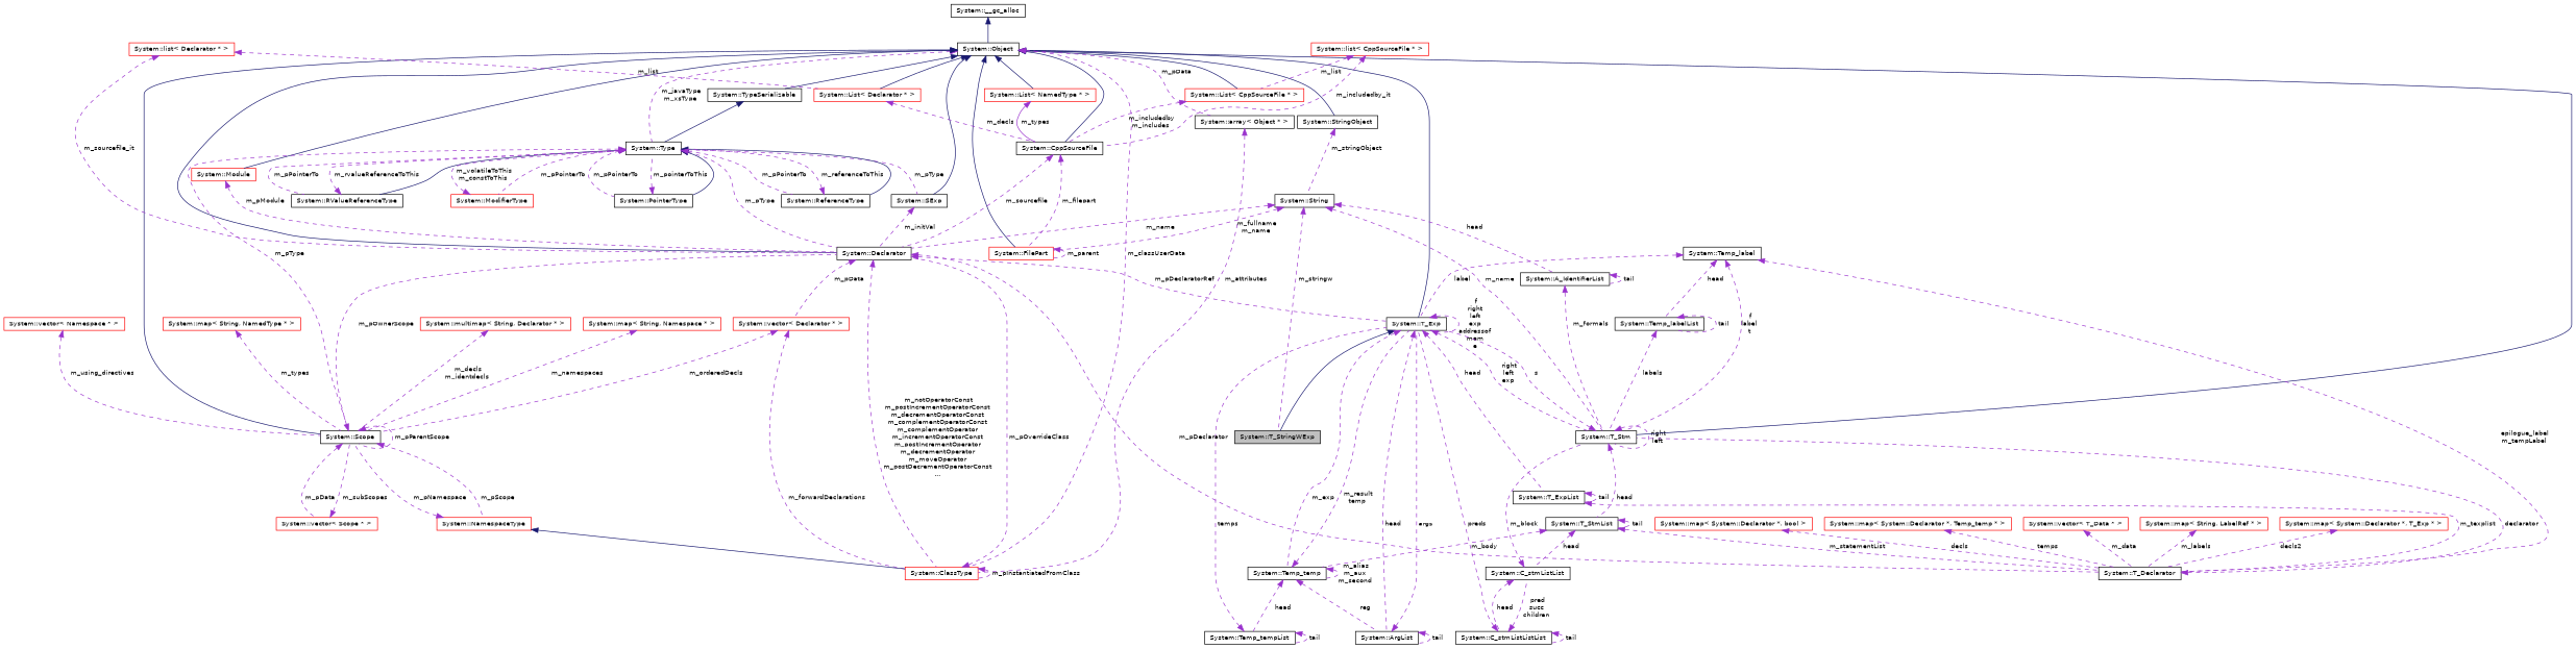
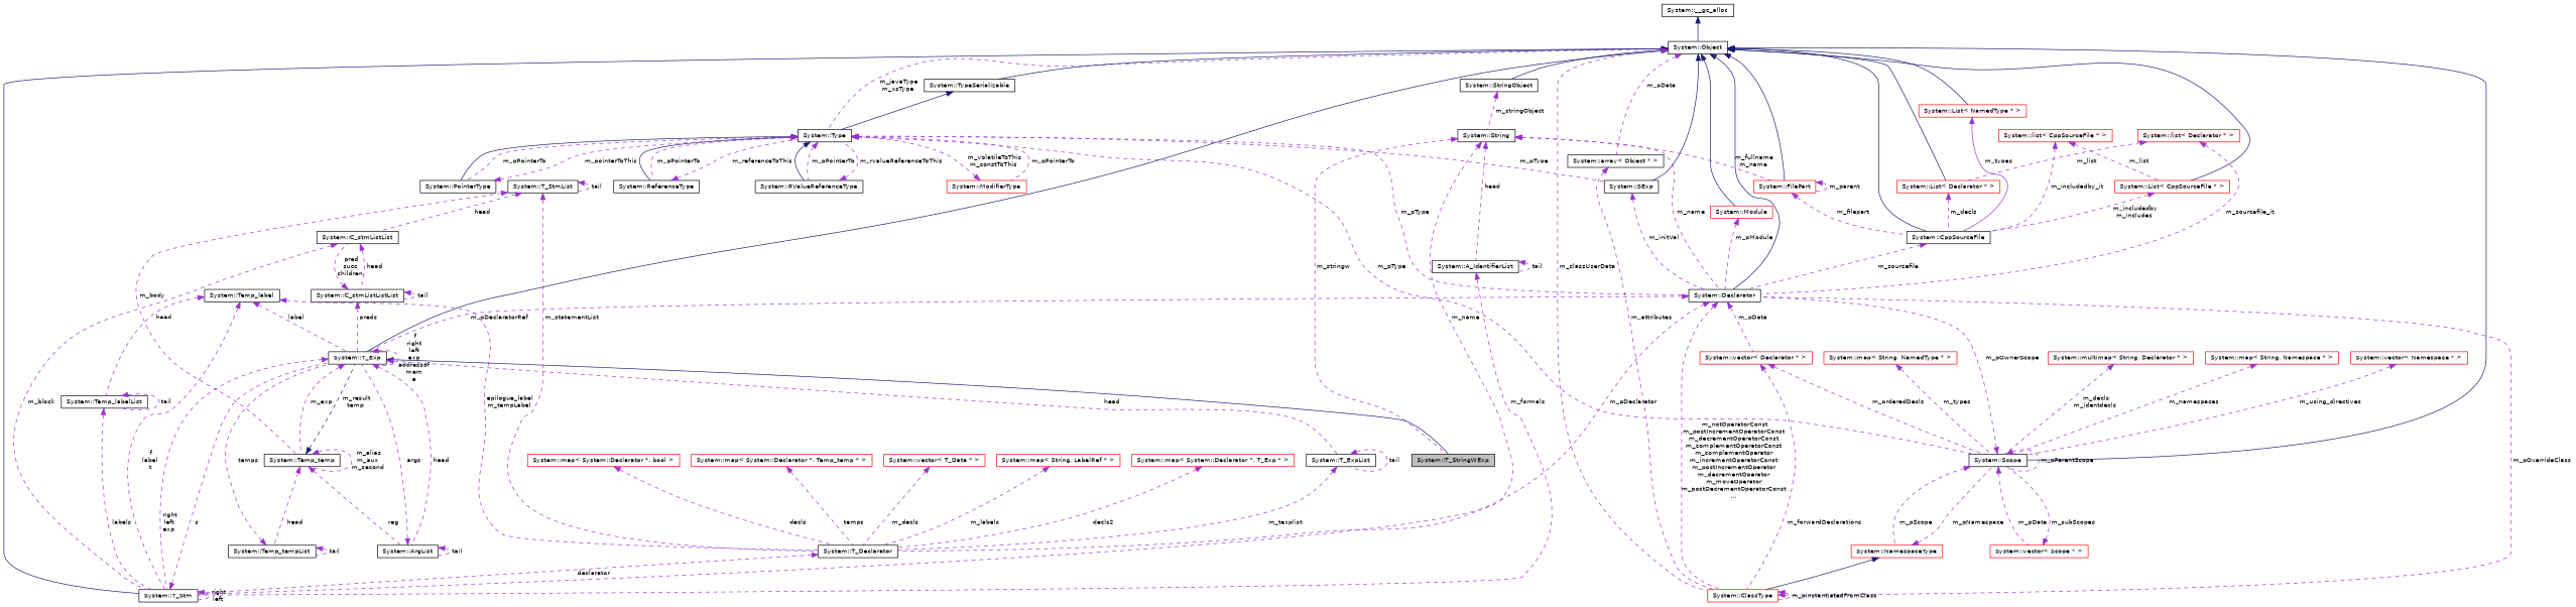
  digraph {
    node [color=black fillcolor=white fontname=Helvetica fontsize=10 shape=record style=filled]
    edge [color=darkorchid3 dir=back fontname=Helvetica fontsize=10 labelfontname=Helvetica labelfontsize=10 style=dashed]
    n1 [fillcolor=grey75 fontcolor=black height=0.2 label="System::T_StringWExp" width=0.4]
    n2 [height=0.2 label="System::T_Exp" width=0.4]
    n3 [height=0.2 label="System::T_Stm" width=0.4]
    n4 [height=0.2 label="System::T_ExpList" width=0.4]
    n5 [height=0.2 label="System::Temp_temp" width=0.4]
    n6 [height=0.2 label="System::ArgList" width=0.4]
    n7 [height=0.2 label="System::T_StmList" width=0.4]
    n8 [height=0.2 label="System::T_Declarator" width=0.4]
    n9 [height=0.2 label="System::Temp_tempList" width=0.4]
    n10 [height=0.2 label="System::Object" width=0.4]
    n11 [height=0.2 label="System::Declarator" width=0.4]
    n12 [height=0.2 label="System::Type" width=0.4]
    n13 [height=0.2 label="System::TypeSerializable" width=0.4]
    n14 [height=0.2 label="System::Scope" width=0.4]
    n15 [height=0.2 label="System::SExp" width=0.4]
    n16 [height=0.2 label="System::CppSourceFile" width=0.4]
    n17 [color=red height=0.2 label="System::FilePart" width=0.4]
    n18 [height=0.2 label="System::StringObject" width=0.4]
    n19 [color=red height=0.2 label="System::List\< NamedType * \>" width=0.4]
    n20 [color=red height=0.2 label="System::List\< CppSourceFile * \>" width=0.4]
    n21 [color=red height=0.2 label="System::List\< Declarator * \>" width=0.4]
    n22 [color=red height=0.2 label="System::ClassType" width=0.4]
    n23 [height=0.2 label="System::array\< Object * \>" width=0.4]
    n24 [color=red height=0.2 label="System::Module" width=0.4]
    n25 [color=red height=0.2 label="System::vector\< Declarator * \>" width=0.4]
    n26 [height=0.2 label="System::PointerType" width=0.4]
    n27 [height=0.2 label="System::ReferenceType" width=0.4]
    n28 [height=0.2 label="System::RValueReferenceType" width=0.4]
    n29 [color=red height=0.2 label="System::ModifierType" width=0.4]
    n30 [color=red height=0.2 label="System::vector\< Scope * \>" width=0.4]
    n31 [color=red height=0.2 label="System::NamespaceType" width=0.4]
    n32 [height=0.2 label="System::String" width=0.4]
    n33 [height=0.2 label="System::__gc_alloc" width=0.4]
    n34 [height=0.2 label="System::C_stmListListList" width=0.4]
    n35 [height=0.2 label="System::C_stmListList" width=0.4]
    n36 [height=0.2 label="System::Temp_labelList" width=0.4]
    n37 [height=0.2 label="System::Temp_label" width=0.4]
    n38 [color=red height=0.2 label="System::map\< System::Declarator *, bool \>" width=0.4]
    n39 [color=red height=0.2 label="System::multimap\< String, Declarator * \>" width=0.4]
    n40 [color=red height=0.2 label="System::map\< String, Namespace * \>" width=0.4]
    n41 [color=red height=0.2 label="System::vector\< Namespace * \>" width=0.4]
    n42 [color=red height=0.2 label="System::map\< String, NamedType * \>" width=0.4]
    n43 [height=0.2 label="System::A_IdentifierList" width=0.4]
    n44 [color=red height=0.2 label="System::list\< CppSourceFile * \>" width=0.4]
    n45 [color=red height=0.2 label="System::list\< Declarator * \>" width=0.4]
    n46 [color=red height=0.2 label="System::map\< System::Declarator *, Temp_temp * \>" width=0.4]
    n47 [color=red height=0.2 label="System::vector\< T_Data * \>" width=0.4]
    n48 [color=red height=0.2 label="System::map\< String, LabelRef * \>" width=0.4]
    n49 [color=red height=0.2 label="System::map\< System::Declarator *, T_Exp * \>" width=0.4]
    n2 -> n1 [color=midnightblue style=solid]
    n2 -> n2 [label=" f\nright\nleft\nexp\naddressof\nmem\ne"]
    n2 -> n3 [label=" right\nleft\nexp"]
    n2 -> n4 [label=" head"]
    n2 -> n5 [label=" m_exp"]
    n2 -> n6 [label=" head"]
    n3 -> n2 [label=" s"]
    n3 -> n3 [label=" right\nleft"]
-   n3 -> n7 [label=" head"]
    n4 -> n4 [label=" tail"]
    n4 -> n8 [label=" m_texplist"]
-   n5 -> n2 [label=" m_result\ntemp"]
+   n5 -> n2 [color=midnightblue label=" m_result\ntemp"]
    n5 -> n5 [label=" m_alias\nm_aux\nm_second"]
    n5 -> n6 [label=" reg"]
    n5 -> n9 [label=" head"]
    n6 -> n2 [label=" args"]
    n6 -> n6 [label=" tail"]
    n7 -> n5 [label=" m_body"]
    n7 -> n7 [label=" tail"]
    n7 -> n8 [label=" m_statementList"]
    n7 -> n35 [label=" head"]
    n8 -> n3 [label=" declarator"]
    n9 -> n2 [label=" temps"]
    n9 -> n9 [label=" tail"]
    n10 -> n2 [color=midnightblue style=solid]
    n10 -> n3 [color=midnightblue style=solid]
    n10 -> n11 [color=midnightblue style=solid]
    n10 -> n12 [label=" m_javaType\nm_xsType"]
    n10 -> n13 [color=midnightblue style=solid]
    n10 -> n14 [color=midnightblue style=solid]
    n10 -> n15 [color=midnightblue style=solid]
    n10 -> n16 [color=midnightblue style=solid]
    n10 -> n17 [color=midnightblue style=solid]
    n10 -> n18 [color=midnightblue style=solid]
    n10 -> n19 [color=midnightblue style=solid]
    n10 -> n20 [color=midnightblue style=solid]
    n10 -> n21 [color=midnightblue style=solid]
    n10 -> n22 [label=" m_classUserData"]
    n10 -> n23 [label=" m_pData"]
    n10 -> n24 [color=midnightblue style=solid]
    n11 -> n2 [label=" m_pDeclaratorRef"]
    n11 -> n8 [label=" m_pDeclarator"]
    n11 -> n22 [label=" m_notOperatorConst\nm_postIncrementOperatorConst\nm_decrementOperatorConst\nm_complementOperatorConst\nm_complementOperator\nm_incrementOperatorConst\nm_postIncrementOperator\nm_decrementOperator\nm_moveOperator\nm_postDecrementOperatorConst\n..."]
    n11 -> n25 [label=" m_pData"]
    n12 -> n11 [label=" m_pType"]
    n12 -> n14 [label=" m_pType"]
    n12 -> n15 [label=" m_pType"]
    n12 -> n26 [color=midnightblue style=solid]
    n12 -> n26 [label=" m_pPointerTo"]
    n12 -> n27 [color=midnightblue style=solid]
    n12 -> n27 [label=" m_pPointerTo"]
    n12 -> n28 [color=midnightblue style=solid]
    n12 -> n28 [label=" m_pPointerTo"]
    n12 -> n29 [label=" m_pPointerTo"]
    n13 -> n12 [color=midnightblue style=solid]
    n14 -> n11 [label=" m_pOwnerScope"]
    n14 -> n14 [label=" m_pParentScope"]
    n14 -> n30 [label=" m_pData"]
    n14 -> n31 [label=" m_pScope"]
    n15 -> n11 [label=" m_initVal"]
    n16 -> n11 [label=" m_sourcefile"]
-   n16 -> n17 [label=" m_filepart"]
+   n17 -> n16 [label=" m_filepart"]
    n17 -> n17 [label=" m_parent"]
    n18 -> n32 [label=" m_stringObject"]
    n19 -> n16 [label=" m_types" style=solid]
    n20 -> n16 [label=" m_includedby\nm_includes"]
    n21 -> n16 [label=" m_decls"]
    n22 -> n11 [label=" m_pOverrideClass"]
    n22 -> n22 [label=" m_pInstantiatedFromClass"]
    n23 -> n22 [label=" m_attributes"]
    n24 -> n11 [label=" m_pModule"]
    n25 -> n14 [label=" m_orderedDecls"]
    n25 -> n22 [label=" m_forwardDeclarations"]
    n26 -> n12 [label=" m_pointerToThis"]
    n27 -> n12 [label=" m_referenceToThis"]
    n28 -> n12 [label=" m_rvalueReferenceToThis"]
    n29 -> n12 [label=" m_volatileToThis\nm_constToThis"]
    n30 -> n14 [label=" m_subScopes"]
    n31 -> n14 [label=" m_pNamespace"]
    n31 -> n22 [color=midnightblue style=solid]
    n32 -> n1 [label=" m_stringw"]
    n32 -> n3 [label=" m_name"]
    n32 -> n11 [label=" m_name"]
    n32 -> n17 [label=" m_fullname\nm_name"]
    n32 -> n43 [label=" head"]
    n33 -> n10 [color=midnightblue style=solid]
    n34 -> n2 [label=" preds"]
    n34 -> n34 [label=" tail"]
    n34 -> n35 [label=" pred\nsucc\nchildren"]
    n35 -> n3 [label=" m_block"]
    n35 -> n34 [label=" head"]
    n36 -> n3 [label=" labels"]
    n36 -> n36 [label=" tail"]
    n37 -> n2 [label=" label"]
    n37 -> n3 [label=" f\nlabel\nt"]
    n37 -> n8 [label=" epilogue_label\nm_tempLabel"]
    n37 -> n36 [label=" head"]
    n38 -> n8 [label=" decls"]
    n39 -> n14 [label=" m_decls\nm_identdecls"]
    n40 -> n14 [label=" m_namespaces"]
    n41 -> n14 [label=" m_using_directives"]
    n42 -> n14 [label=" m_types"]
    n43 -> n3 [label=" m_formals"]
    n43 -> n43 [label=" tail"]
    n44 -> n16 [label=" m_includedby_it"]
    n44 -> n20 [label=" m_list"]
    n45 -> n11 [label=" m_sourcefile_it"]
    n45 -> n21 [label=" m_list"]
    n46 -> n8 [label=" temps"]
-   n47 -> n8 [label=" m_data"]
+   n47 -> n8 [label=" m_decls"]
    n48 -> n8 [label=" m_labels"]
    n49 -> n8 [label=" decls2"]
  }
